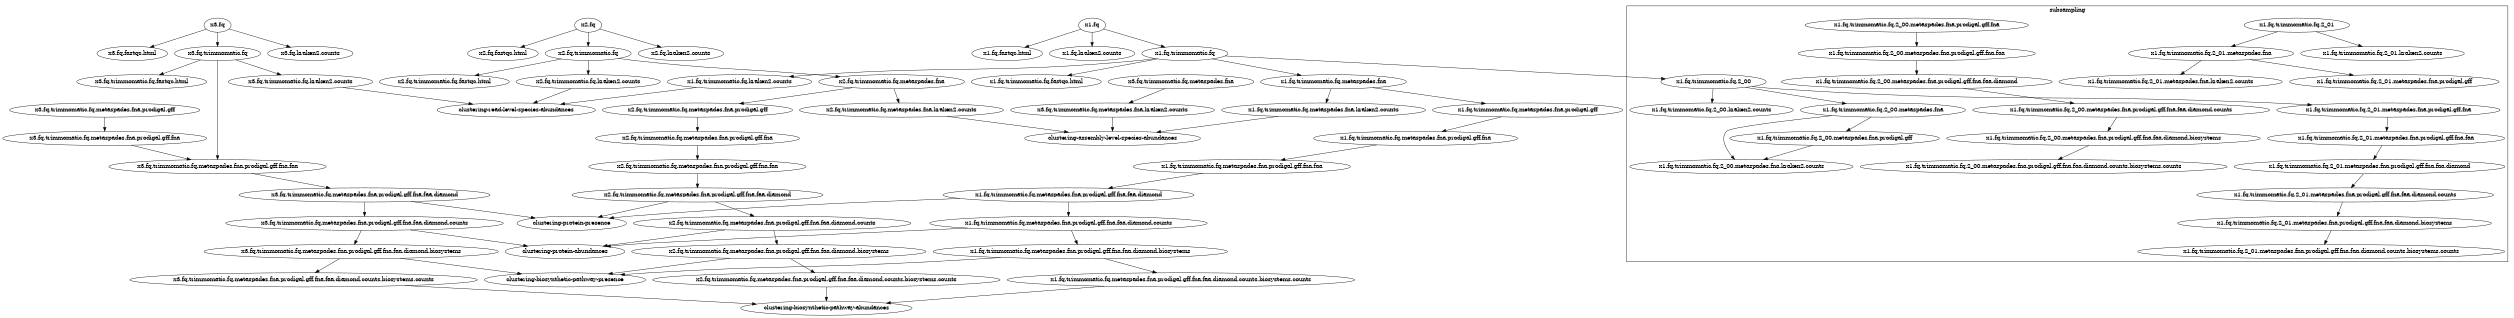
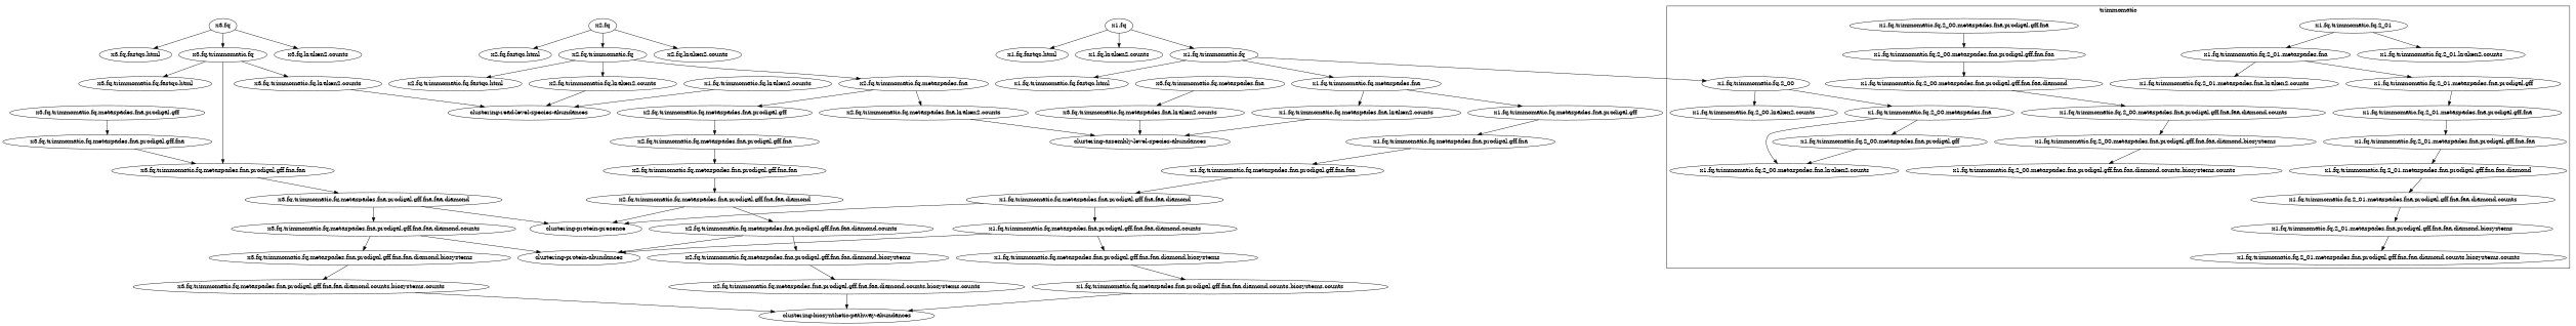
  digraph {
    n1 [label="x1.fq.trimmomatic.fq.2_00"]
    n2 [label="x1.fq.trimmomatic.fq.2_00.kraken2.counts"]
    n3 [label="x1.fq.trimmomatic.fq.2_00.metaspades.fna"]
    n4 [label="x1.fq.trimmomatic.fq.2_01"]
    n5 [label="x1.fq.trimmomatic.fq.2_01.kraken2.counts"]
    n6 [label="x1.fq.trimmomatic.fq.2_01.metaspades.fna"]
    n7 [label="x1.fq.trimmomatic.fq.2_00.metaspades.fna.kraken2.counts"]
    n8 [label="x1.fq.trimmomatic.fq.2_00.metaspades.fna.prodigal.gff"]
    n9 [label="x1.fq.trimmomatic.fq.2_01.metaspades.fna.kraken2.counts"]
    n10 [label="x1.fq.trimmomatic.fq.2_01.metaspades.fna.prodigal.gff"]
    n11 [label="x1.fq.trimmomatic.fq.2_00.metaspades.fna.prodigal.gff.fna"]
    n12 [label="x1.fq.trimmomatic.fq.2_01.metaspades.fna.prodigal.gff.fna"]
    n13 [label="x1.fq.trimmomatic.fq.2_00.metaspades.fna.prodigal.gff.fna.faa"]
    n14 [label="x1.fq.trimmomatic.fq.2_01.metaspades.fna.prodigal.gff.fna.faa"]
    n15 [label="x1.fq.trimmomatic.fq.2_00.metaspades.fna.prodigal.gff.fna.faa.diamond"]
    n16 [label="x1.fq.trimmomatic.fq.2_01.metaspades.fna.prodigal.gff.fna.faa.diamond"]
    n17 [label="x1.fq.trimmomatic.fq.2_00.metaspades.fna.prodigal.gff.fna.faa.diamond.counts"]
    n18 [label="x1.fq.trimmomatic.fq.2_01.metaspades.fna.prodigal.gff.fna.faa.diamond.counts"]
    n19 [label="x1.fq.trimmomatic.fq.2_00.metaspades.fna.prodigal.gff.fna.faa.diamond.biosystems"]
    n20 [label="x1.fq.trimmomatic.fq.2_01.metaspades.fna.prodigal.gff.fna.faa.diamond.biosystems"]
    n21 [label="x1.fq.trimmomatic.fq.2_00.metaspades.fna.prodigal.gff.fna.faa.diamond.counts.biosystems.counts"]
    n22 [label="x1.fq.trimmomatic.fq.2_01.metaspades.fna.prodigal.gff.fna.faa.diamond.counts.biosystems.counts"]
    n23 [label="x1.fq"]
    n24 [label="x1.fq.kraken2.counts"]
    n25 [label="x1.fq.fastqc.html"]
    n26 [label="x1.fq.trimmomatic.fq"]
    n27 [label="x1.fq.trimmomatic.fq.fastqc.html"]
    n28 [label="x1.fq.trimmomatic.fq.kraken2.counts"]
    n29 [label="x1.fq.trimmomatic.fq.metaspades.fna"]
    n30 [label="x2.fq"]
    n31 [label="x2.fq.kraken2.counts"]
    n32 [label="x2.fq.fastqc.html"]
    n33 [label="x2.fq.trimmomatic.fq"]
    n34 [label="x2.fq.trimmomatic.fq.fastqc.html"]
    n35 [label="x2.fq.trimmomatic.fq.kraken2.counts"]
    n36 [label="x2.fq.trimmomatic.fq.metaspades.fna"]
    n37 [label="x3.fq"]
    n38 [label="x3.fq.kraken2.counts"]
    n39 [label="x3.fq.fastqc.html"]
    n40 [label="x3.fq.trimmomatic.fq"]
    n41 [label="x3.fq.trimmomatic.fq.fastqc.html"]
    n42 [label="x3.fq.trimmomatic.fq.kraken2.counts"]
    n43 [label="x3.fq.trimmomatic.fq.metaspades.fna.prodigal.gff.fna.faa"]
    n44 [label="clustering-read-level-species-abundances"]
    n45 [label="x1.fq.trimmomatic.fq.metaspades.fna.kraken2.counts"]
    n46 [label="x1.fq.trimmomatic.fq.metaspades.fna.prodigal.gff"]
    n47 [label="x2.fq.trimmomatic.fq.metaspades.fna.kraken2.counts"]
    n48 [label="x2.fq.trimmomatic.fq.metaspades.fna.prodigal.gff"]
    n49 [label="x3.fq.trimmomatic.fq.metaspades.fna"]
    n50 [label="x3.fq.trimmomatic.fq.metaspades.fna.kraken2.counts"]
    n51 [label="clustering-assembly-level-species-abundances"]
    n52 [label="x1.fq.trimmomatic.fq.metaspades.fna.prodigal.gff.fna"]
    n53 [label="x2.fq.trimmomatic.fq.metaspades.fna.prodigal.gff.fna"]
    n54 [label="x3.fq.trimmomatic.fq.metaspades.fna.prodigal.gff"]
    n55 [label="x3.fq.trimmomatic.fq.metaspades.fna.prodigal.gff.fna"]
    n56 [label="x1.fq.trimmomatic.fq.metaspades.fna.prodigal.gff.fna.faa"]
    n57 [label="x2.fq.trimmomatic.fq.metaspades.fna.prodigal.gff.fna.faa"]
    n58 [label="x1.fq.trimmomatic.fq.metaspades.fna.prodigal.gff.fna.faa.diamond"]
    n59 [label="x2.fq.trimmomatic.fq.metaspades.fna.prodigal.gff.fna.faa.diamond"]
    n60 [label="x3.fq.trimmomatic.fq.metaspades.fna.prodigal.gff.fna.faa.diamond"]
    n61 [label="clustering-protein-presence"]
    n62 [label="x1.fq.trimmomatic.fq.metaspades.fna.prodigal.gff.fna.faa.diamond.counts"]
    n63 [label="x2.fq.trimmomatic.fq.metaspades.fna.prodigal.gff.fna.faa.diamond.counts"]
    n64 [label="x3.fq.trimmomatic.fq.metaspades.fna.prodigal.gff.fna.faa.diamond.counts"]
    n65 [label="clustering-protein-abundances"]
    n66 [label="x1.fq.trimmomatic.fq.metaspades.fna.prodigal.gff.fna.faa.diamond.biosystems"]
    n67 [label="x2.fq.trimmomatic.fq.metaspades.fna.prodigal.gff.fna.faa.diamond.biosystems"]
    n68 [label="x3.fq.trimmomatic.fq.metaspades.fna.prodigal.gff.fna.faa.diamond.biosystems"]
-   n69 [label="clustering-biosynthetic-pathway-presence"]
    n70 [label="x1.fq.trimmomatic.fq.metaspades.fna.prodigal.gff.fna.faa.diamond.counts.biosystems.counts"]
    n71 [label="x2.fq.trimmomatic.fq.metaspades.fna.prodigal.gff.fna.faa.diamond.counts.biosystems.counts"]
    n72 [label="x3.fq.trimmomatic.fq.metaspades.fna.prodigal.gff.fna.faa.diamond.counts.biosystems.counts"]
    n73 [label="clustering-biosynthetic-pathway-abundances"]
    subgraph cluster_1 {
-     label=subsampling
+     label=trimmomatic
      n1
      n2
      n3
      n4
      n5
      n6
      n7
      n8
      n9
      n10
      n11
      n12
      n13
      n14
      n15
      n16
      n17
      n18
      n19
      n20
      n21
      n22
    }
    n1 -> n2
    n1 -> n3
    n3 -> n7
    n3 -> n8
    n4 -> n5
    n4 -> n6
    n6 -> n9
    n6 -> n10
    n8 -> n7
-   n1 -> n12
+   n10 -> n12
    n11 -> n13
    n12 -> n14
    n13 -> n15
    n14 -> n16
    n15 -> n17
    n16 -> n18
    n17 -> n19
    n18 -> n20
    n19 -> n21
    n20 -> n22
    n23 -> n24
    n23 -> n25
    n23 -> n26
    n26 -> n1
    n26 -> n27
-   n26 -> n28
    n26 -> n29
    n28 -> n44
    n29 -> n45
    n29 -> n46
    n30 -> n31
    n30 -> n32
    n30 -> n33
    n33 -> n34
    n33 -> n35
    n33 -> n36
    n35 -> n44
    n36 -> n47
    n36 -> n48
    n37 -> n38
    n37 -> n39
    n37 -> n40
    n40 -> n41
    n40 -> n42
    n40 -> n43
    n42 -> n44
    n43 -> n60
    n45 -> n51
    n46 -> n52
    n47 -> n51
    n48 -> n53
    n49 -> n50
    n50 -> n51
    n52 -> n56
    n53 -> n57
    n54 -> n55
    n55 -> n43
    n56 -> n58
    n57 -> n59
    n58 -> n61
    n58 -> n62
    n59 -> n61
    n59 -> n63
    n60 -> n61
    n60 -> n64
    n62 -> n65
    n62 -> n66
    n63 -> n65
    n63 -> n67
    n64 -> n65
    n64 -> n68
-   n66 -> n69
    n66 -> n70
-   n67 -> n69
    n67 -> n71
-   n68 -> n69
    n68 -> n72
    n70 -> n73
    n71 -> n73
    n72 -> n73
  }
